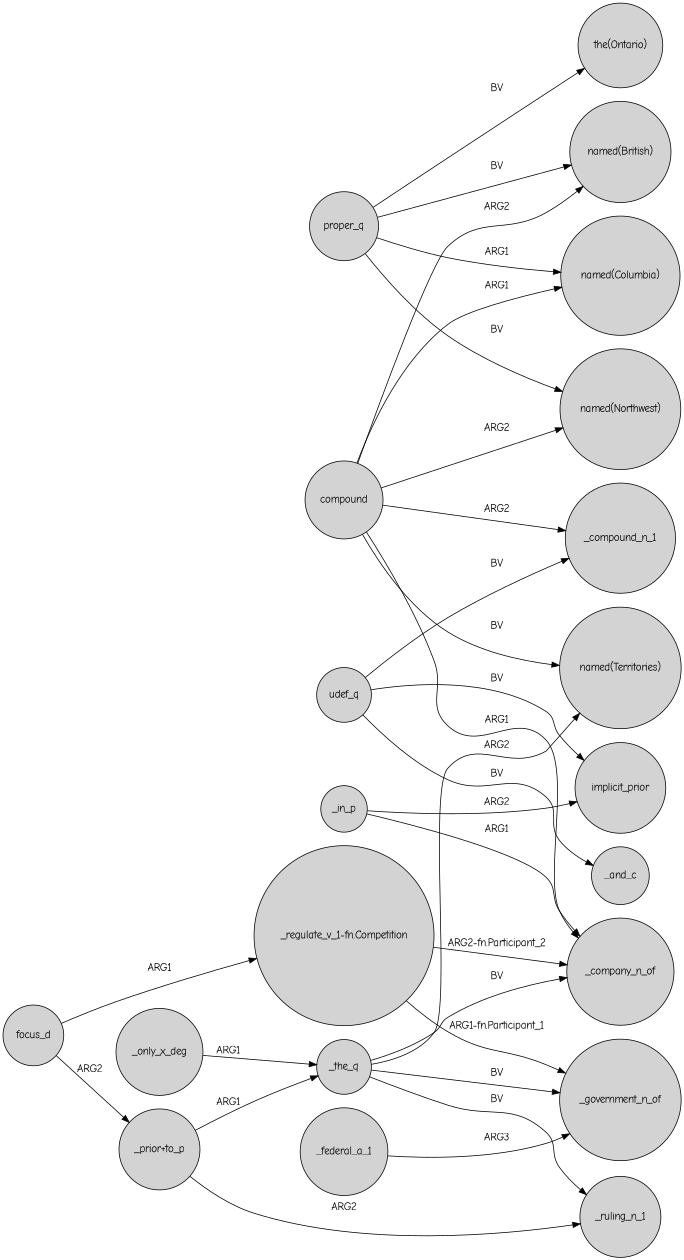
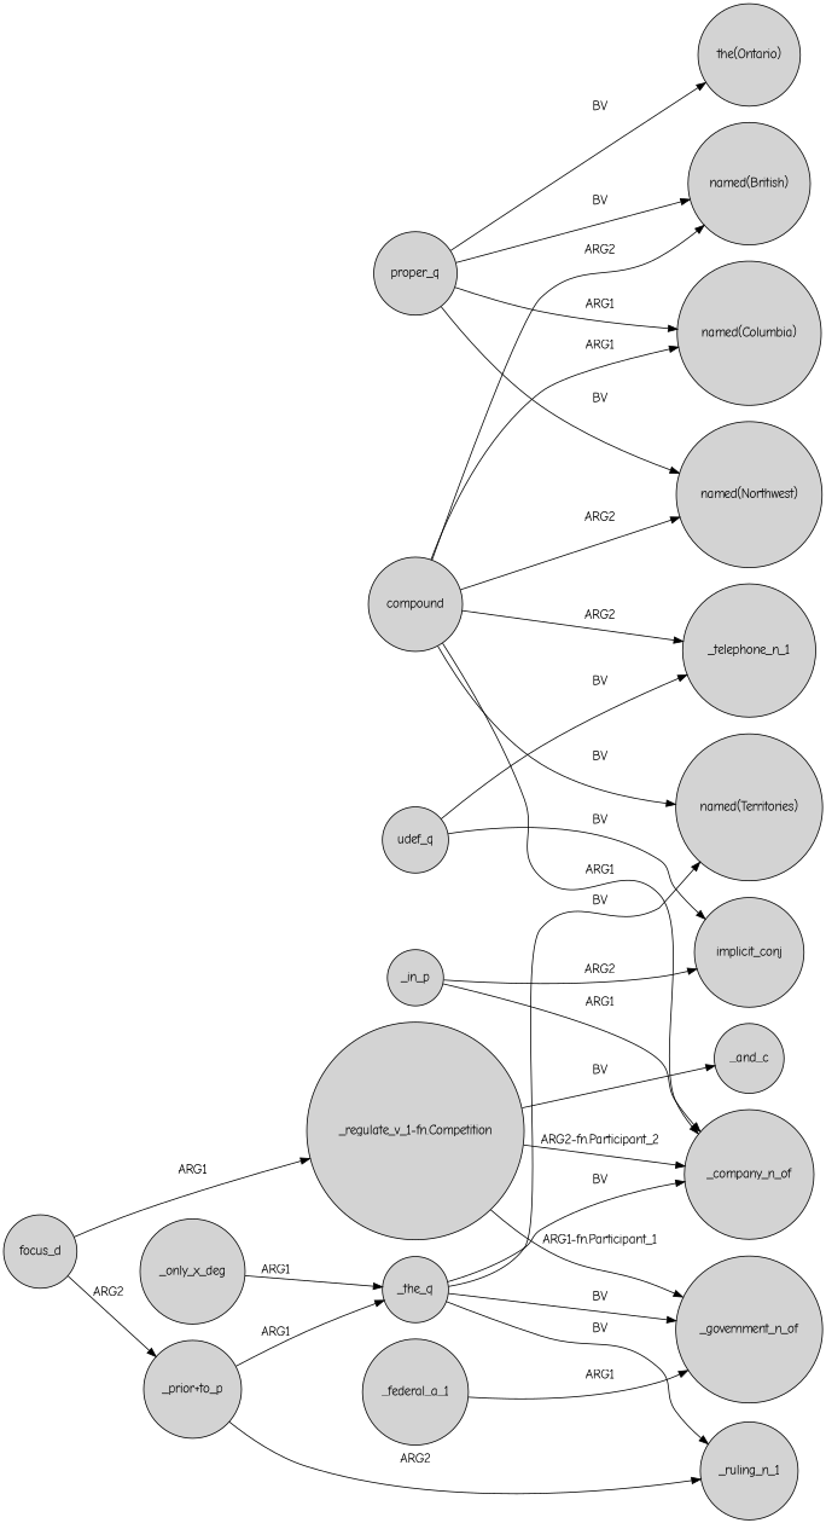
  digraph {
    fontname="Comic Neue"
    rankdir=LR
    node [fontname="Comic Neue" shape=circle style=filled]
    edge [fontname="Comic Neue"]
    proper_q
    "named(British)"
    "named(Northwest)"
    "named(Columbia)"
    n5 [label="the(Ontario)"]
    compound
-   _telephone_n_1 [label=_compound_n_1]
+   _telephone_n_1
    "named(Territories)"
    _company_n_of
    udef_q
-   implicit_conj [label=implicit_prior]
+   implicit_conj
    _and_c
    _only_x_deg
    _the_q
    _government_n_of
    _ruling_n_1
    _in_p
    "_regulate_v_1-fn.Competition"
    "_prior+to_p"
    focus_d
    _federal_a_1
    proper_q -> "named(British)" [label=BV]
    proper_q -> "named(Northwest)" [label=BV]
    proper_q -> "named(Columbia)" [label=ARG1]
    proper_q -> n5 [label=BV]
    compound -> "named(British)" [label=ARG2]
    compound -> "named(Northwest)" [label=ARG2]
    compound -> "named(Columbia)" [label=ARG1]
    compound -> _telephone_n_1 [label=ARG2]
    compound -> "named(Territories)" [label=BV]
    compound -> _company_n_of [label=ARG1]
    udef_q -> _telephone_n_1 [label=BV]
    udef_q -> implicit_conj [label=BV]
-   udef_q -> _and_c [label=BV]
+   "_regulate_v_1-fn.Competition" -> _and_c [label=BV]
    _only_x_deg -> _the_q [label=ARG1]
-   _the_q -> "named(Territories)" [label=ARG2]
+   _the_q -> "named(Territories)" [label=BV]
    _the_q -> _company_n_of [label=BV]
    _the_q -> _government_n_of [label=BV]
    _the_q -> _ruling_n_1 [label=BV]
    _in_p -> _company_n_of [label=ARG1]
    _in_p -> implicit_conj [label=ARG2]
    "_regulate_v_1-fn.Competition" -> _company_n_of [label="ARG2-fn.Participant_2"]
    "_regulate_v_1-fn.Competition" -> _government_n_of [label="ARG1-fn.Participant_1"]
    "_prior+to_p" -> _the_q [label=ARG1]
    "_prior+to_p" -> _ruling_n_1 [label=ARG2]
    focus_d -> "_regulate_v_1-fn.Competition" [label=ARG1]
    focus_d -> "_prior+to_p" [label=ARG2]
-   _federal_a_1 -> _government_n_of [label=ARG3]
+   _federal_a_1 -> _government_n_of [label=ARG1]
  }
